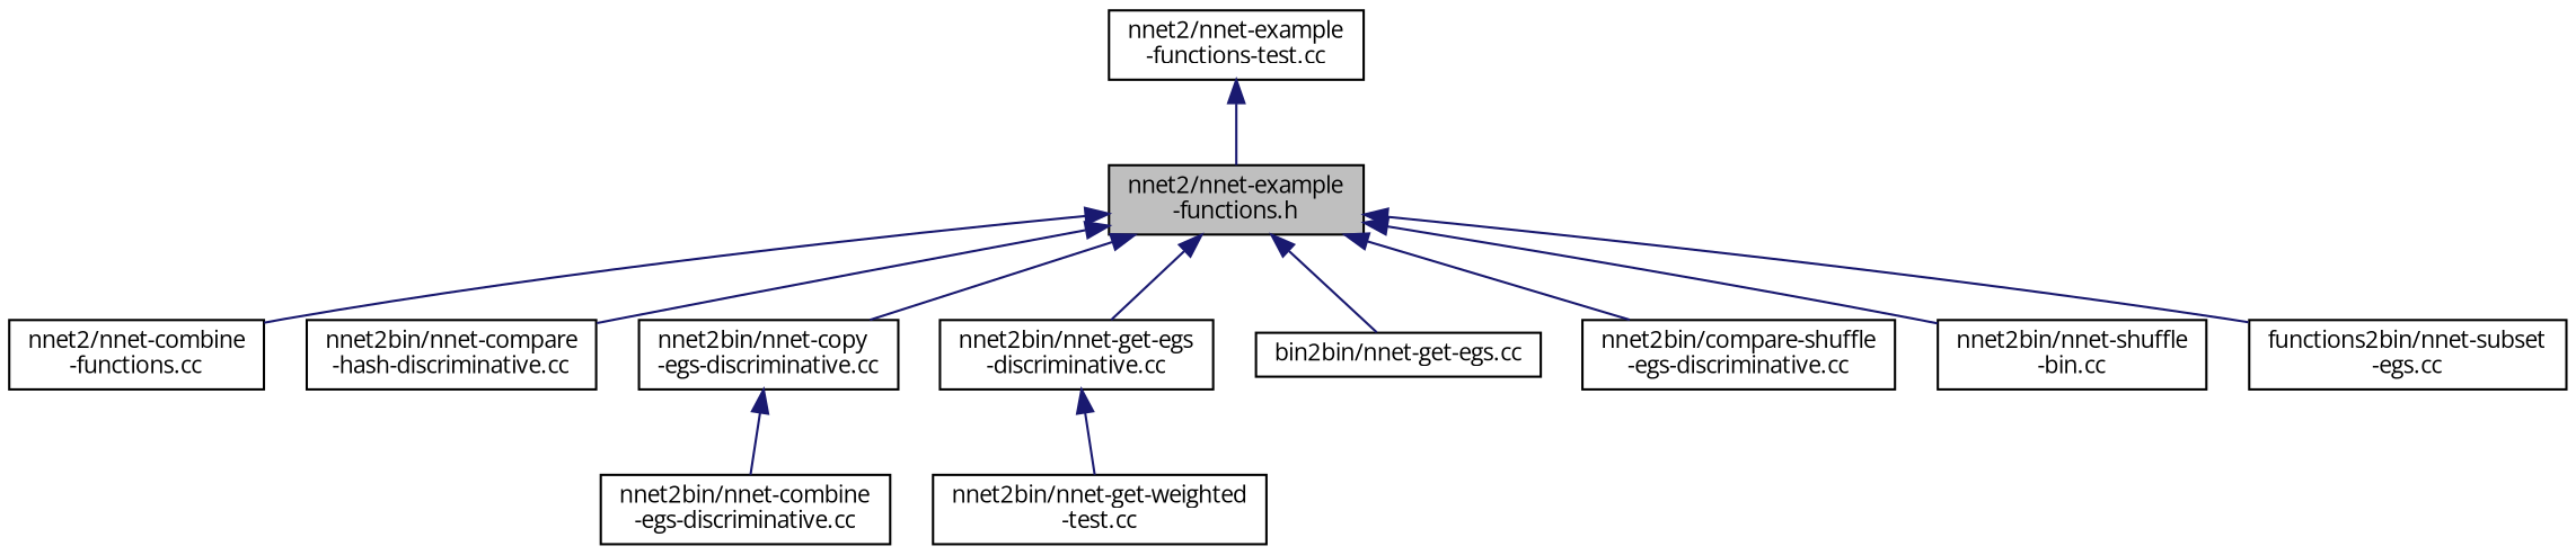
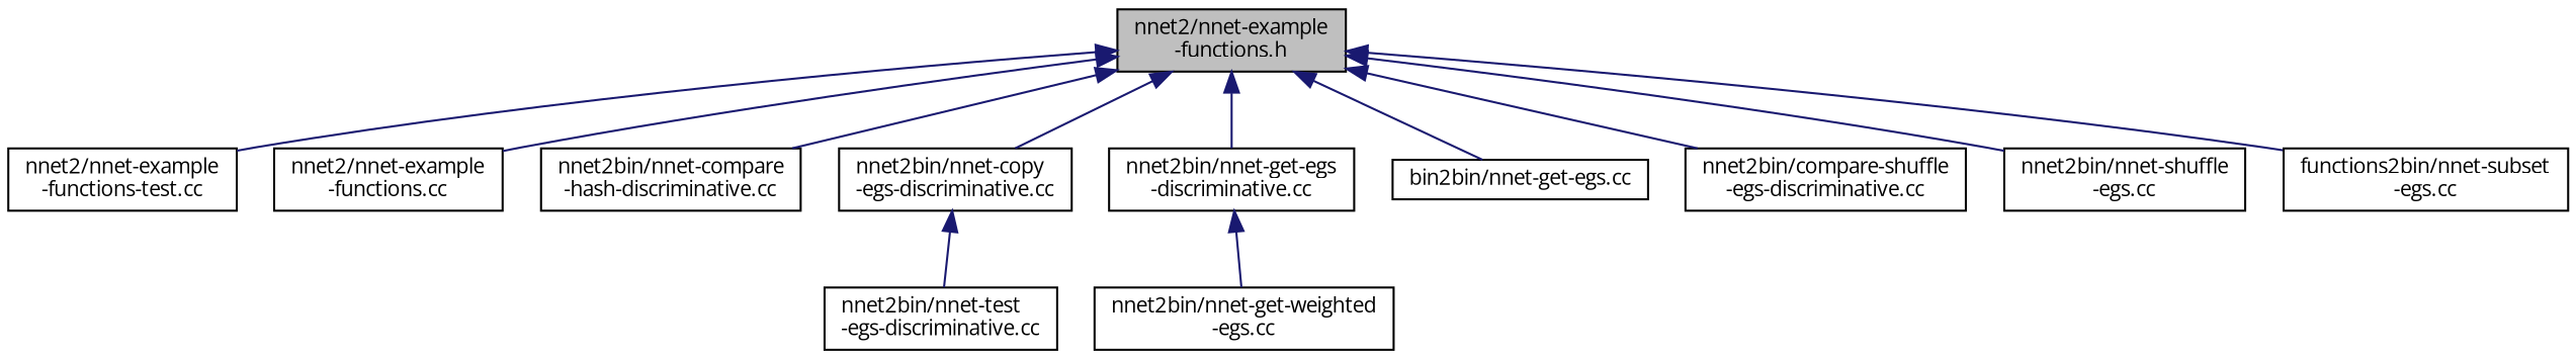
  digraph {
    fontname="Open Sans"
    node [color=black fillcolor=white fontname="Open Sans" fontsize=10 shape=record style=filled]
    edge [color=midnightblue dir=back fontname="Open Sans" fontsize=10 labelfontname=Helvetica labelfontsize=10 style=solid]
    n1 [fillcolor=grey75 fontcolor=black height=0.2 label="nnet2/nnet-example\l-functions.h" width=0.4]
    n2 [height=0.2 label="nnet2/nnet-example\l-functions-test.cc" width=0.4]
-   n3 [height=0.2 label="nnet2/nnet-combine\l-functions.cc" width=0.4]
+   n3 [height=0.2 label="nnet2/nnet-example\l-functions.cc" width=0.4]
    n4 [height=0.2 label="nnet2bin/nnet-compare\l-hash-discriminative.cc" width=0.4]
    n5 [height=0.2 label="nnet2bin/nnet-copy\l-egs-discriminative.cc" width=0.4]
    n6 [height=0.2 label="nnet2bin/nnet-get-egs\l-discriminative.cc" width=0.4]
    n7 [height=0.2 label="bin2bin/nnet-get-egs.cc" width=0.4]
    n8 [height=0.2 label="nnet2bin/compare-shuffle\l-egs-discriminative.cc" width=0.4]
-   n9 [height=0.2 label="nnet2bin/nnet-shuffle\l-bin.cc" width=0.4]
+   n9 [height=0.2 label="nnet2bin/nnet-shuffle\l-egs.cc" width=0.4]
    n10 [height=0.2 label="functions2bin/nnet-subset\l-egs.cc" width=0.4]
-   n11 [height=0.2 label="nnet2bin/nnet-combine\l-egs-discriminative.cc" width=0.4]
-   n12 [height=0.2 label="nnet2bin/nnet-get-weighted\l-test.cc" width=0.4]
-   n2 -> n1
+   n11 [height=0.2 label="nnet2bin/nnet-test\l-egs-discriminative.cc" width=0.4]
+   n12 [height=0.2 label="nnet2bin/nnet-get-weighted\l-egs.cc" width=0.4]
+   n1 -> n2
    n1 -> n3
    n1 -> n4
    n1 -> n5
    n1 -> n6
    n1 -> n7
    n1 -> n8
    n1 -> n9
    n1 -> n10
    n5 -> n11
    n6 -> n12
  }
